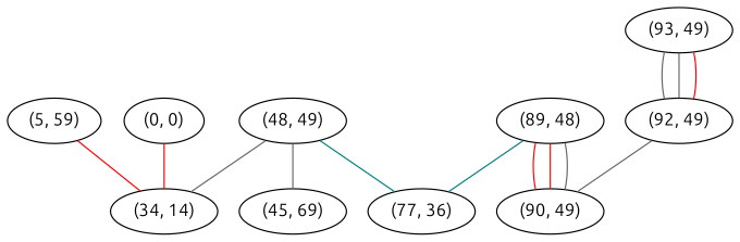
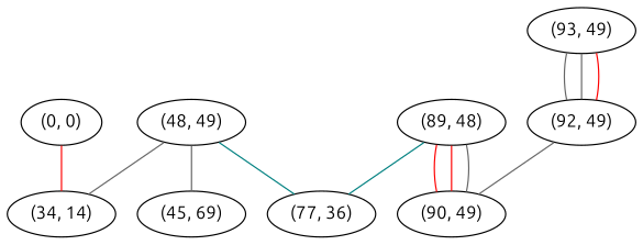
  graph {
    fontname=Ubuntu
    node [fontname=Ubuntu]
    edge [color=gray40 fontname=Ubuntu weight=1]
    n1 [label="(45, 69)"]
    "(48, 49)"
    "(77, 36)"
    "(34, 14)"
    "(93, 49)"
    "(92, 49)"
    "(90, 49)"
    "(89, 48)"
    "(0, 0)"
-   "(5, 59)"
    "(48, 49)" -- n1
    "(48, 49)" -- "(77, 36)" [color=teal]
    "(48, 49)" -- "(34, 14)"
    "(93, 49)" -- "(92, 49)"
    "(93, 49)" -- "(92, 49)"
    "(93, 49)" -- "(92, 49)" [color=red]
    "(92, 49)" -- "(90, 49)"
    "(89, 48)" -- "(77, 36)" [color=teal]
    "(89, 48)" -- "(90, 49)" [color=red]
    "(89, 48)" -- "(90, 49)" [color=red]
    "(89, 48)" -- "(90, 49)"
    "(0, 0)" -- "(34, 14)" [color=red weight=4]
-   "(5, 59)" -- "(34, 14)" [color=red]
  }
